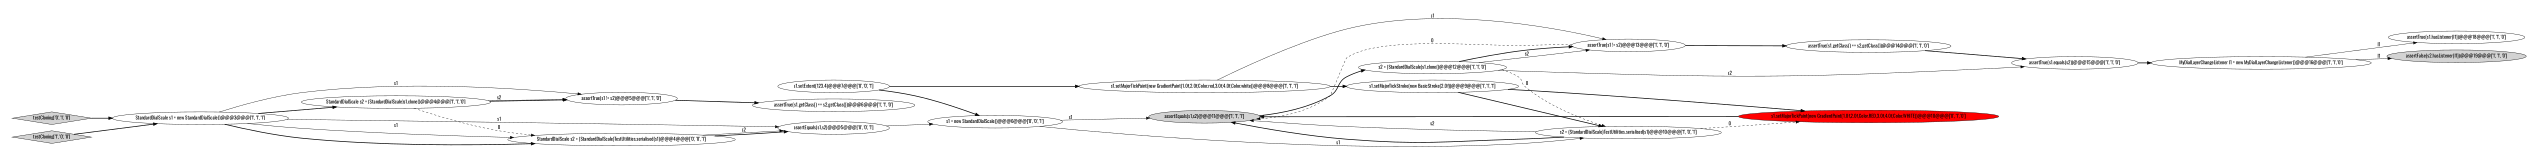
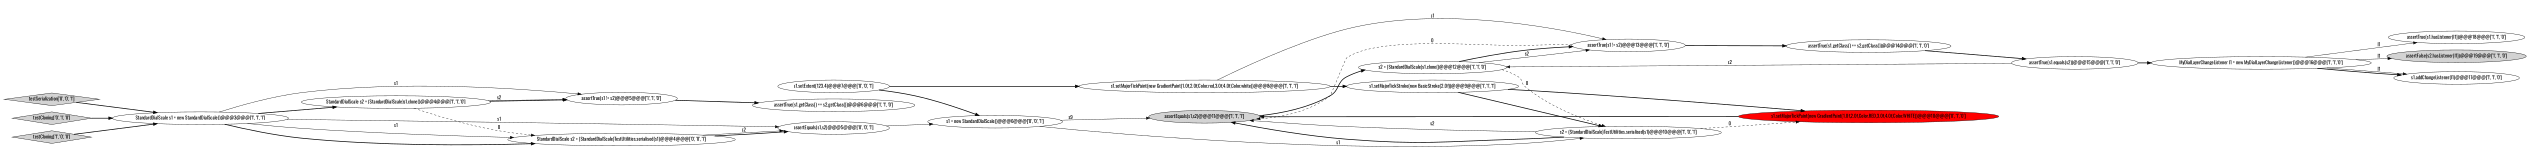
  digraph {
    fontname=Oswald
    rankdir=LR
    node [fillcolor=white fontname=Oswald shape=ellipse style=filled]
    edge [fontname=Oswald style=bold]
+   n1 [fillcolor=lightgray label="testSerialization['0', '0', '1']" shape=diamond]
    n2 [label="StandardDialScale s1 = new StandardDialScale()@@@3@@@['1', '1', '1']"]
    n3 [label="StandardDialScale s2 = (StandardDialScale)TestUtilities.serialised(s1)@@@4@@@['0', '0', '1']"]
    n4 [label="assertTrue(s1 != s2)@@@5@@@['1', '1', '0']"]
    n5 [label="assertEquals(s1,s2)@@@5@@@['0', '0', '1']"]
    n6 [label="StandardDialScale s2 = (StandardDialScale)s1.clone()@@@4@@@['1', '1', '0']"]
    n7 [label="assertTrue(s1.hasListener(l1))@@@18@@@['1', '1', '0']"]
    n8 [fillcolor=lightgray label="assertFalse(s2.hasListener(l1))@@@19@@@['1', '1', '0']"]
    n9 [label="MyDialLayerChangeListener l1 = new MyDialLayerChangeListener()@@@16@@@['1', '1', '0']"]
+   n10 [label="s1.addChangeListener(l1)@@@17@@@['1', '1', '0']"]
    n11 [label="assertTrue(s1.getClass() == s2.getClass())@@@6@@@['1', '1', '0']"]
    n12 [label="s1 = new StandardDialScale()@@@6@@@['0', '0', '1']"]
    n13 [fillcolor=lightgray label="assertEquals(s1,s2)@@@11@@@['1', '1', '1']"]
    n14 [label="s2 = (StandardDialScale)s1.clone()@@@12@@@['1', '1', '0']"]
    n15 [label="assertTrue(s1.equals(s2))@@@15@@@['1', '1', '0']"]
    n16 [label="assertTrue(s1 != s2)@@@13@@@['1', '1', '0']"]
    n17 [label="s2 = (StandardDialScale)TestUtilities.serialised(s1)@@@10@@@['1', '0', '1']"]
    n18 [label="s1.setMajorTickPaint(new GradientPaint(1.0f,2.0f,Color.red,3.0f,4.0f,Color.white))@@@8@@@['1', '1', '1']"]
    n19 [label="s1.setMajorTickStroke(new BasicStroke(2.0f))@@@9@@@['1', '1', '1']"]
    n20 [fillcolor=red label="s1.setMajorTickPaint(new GradientPaint(1.0f,2.0f,Color.RED,3.0f,4.0f,Color.WHITE))@@@10@@@['0', '1', '0']"]
    n21 [label="assertTrue(s1.getClass() == s2.getClass())@@@14@@@['1', '1', '0']"]
    n22 [fillcolor=lightgray label="testCloning['0', '1', '0']" shape=diamond]
    n23 [fillcolor=lightgray label="testCloning['1', '0', '0']" shape=diamond]
    n24 [label="s1.setExtent(123.4)@@@7@@@['0', '0', '1']"]
+   n1 -> n2
    n2 -> n3 [label=s1 style=solid]
    n2 -> n3
    n2 -> n4 [label=s1 style=solid]
    n2 -> n5 [label=s1 style=solid]
    n2 -> n6
    n3 -> n5 [label=s2 style=solid]
    n3 -> n5
    n4 -> n11
    n5 -> n12 [style=solid]
    n6 -> n3 [label=0 style=dashed]
    n6 -> n4 [label=s2 style=solid]
    n6 -> n4
    n9 -> n7 [label=l1 style=solid]
    n9 -> n8 [label=l1 style=solid]
-   n12 -> n13 [label=s1 style=solid]
+   n9 -> n10 [label=l1 style=solid]
+   n9 -> n10
+   n12 -> n13 [label=s9 style=solid]
    n12 -> n17 [label=s1 style=solid]
    n13 -> n14
-   n14 -> n15 [label=s2 style=solid]
+   n15 -> n14 [label=s2 style=solid]
    n14 -> n16
    n14 -> n16 [label=s2 style=solid]
    n14 -> n17 [label=0 style=dashed]
    n15 -> n9
    n16 -> n13 [label=0 style=dashed]
    n16 -> n21
    n17 -> n13
    n17 -> n13 [label=s2 style=solid]
    n17 -> n20 [label=0 style=dashed]
    n18 -> n16 [label=s1 style=solid]
    n18 -> n19
    n19 -> n17
    n19 -> n20
    n20 -> n13
    n21 -> n15
    n22 -> n2
    n23 -> n2
    n24 -> n12
    n24 -> n18
  }
